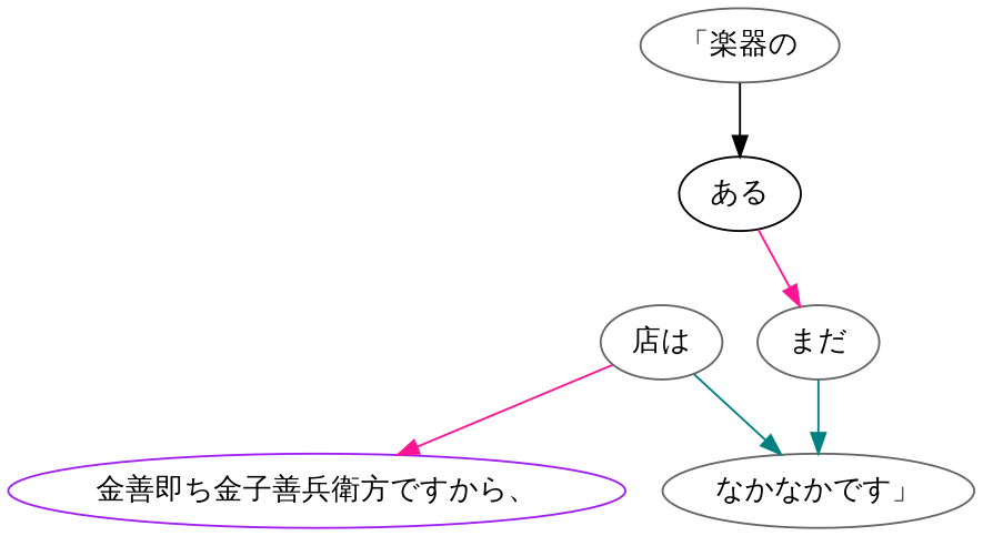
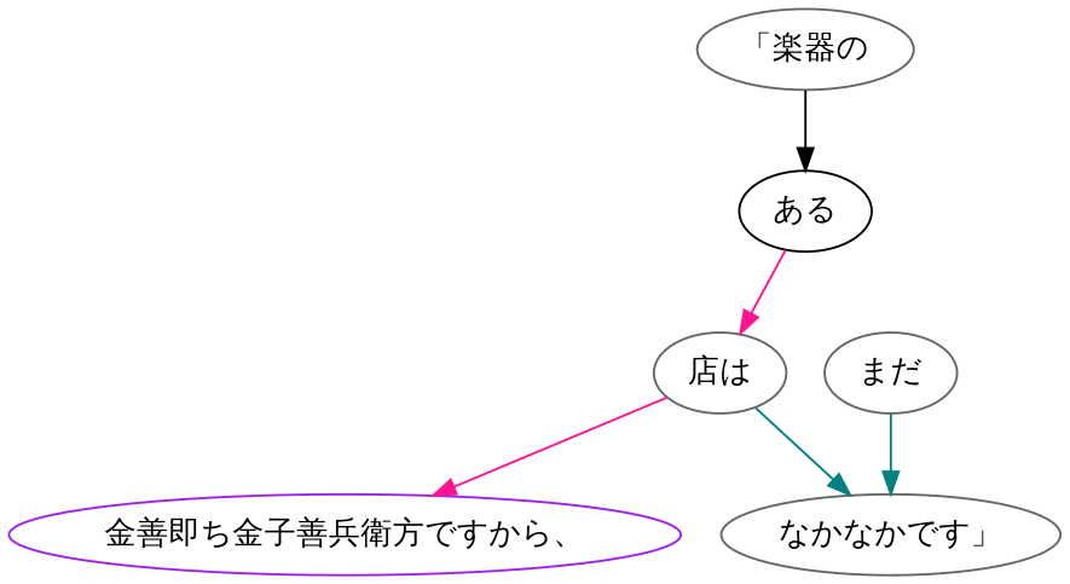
  digraph {
    fontname=Oswald
    node [color=gray40 fontname=Oswald]
    edge [color=deeppink fontname=Oswald]
    n1 [label="「楽器の"]
    n2 [color=black label="ある"]
    n3 [label="店は"]
    n4 [color=purple label="金善即ち金子善兵衛方ですから、"]
    n5 [label="なかなかです」"]
    n6 [label="まだ"]
    n1 -> n2 [color=black]
-   n2 -> n6
+   n2 -> n3
    n3 -> n4
    n3 -> n5 [color=teal]
    n6 -> n5 [color=teal]
  }
